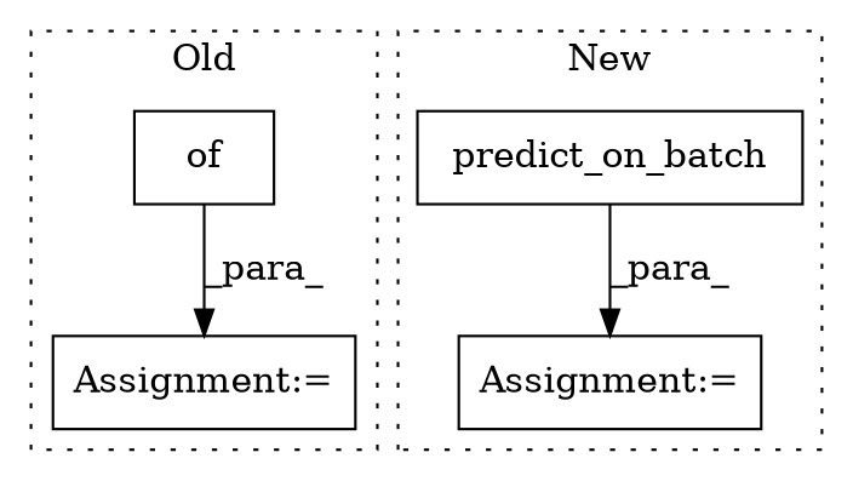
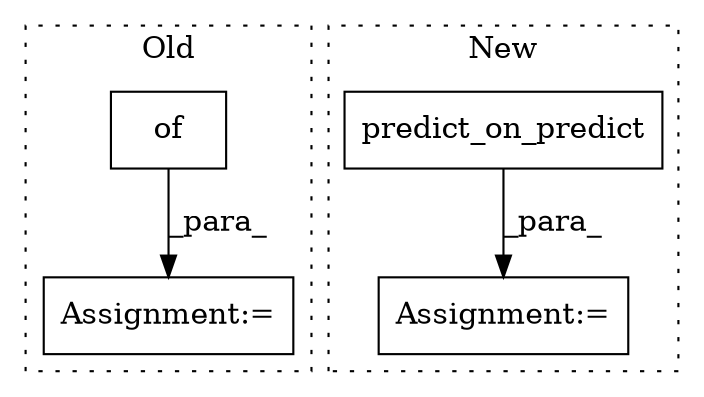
  digraph {
    node [a=32 shape=box]
    n1 [l=4 label=of s=4032]
    n2 [a=7 l=1 label="Assignment:=" s=4027]
-   n3 [l="17,1" label=predict_on_batch s="3804,3826"]
+   n3 [l="17,1" label=predict_on_predict s="3804,3826"]
    n4 [a=7 l=2 label="Assignment:=" s=3793]
    subgraph cluster_1 {
      label=Old
      style=dotted
      n1
      n2
    }
    subgraph cluster_2 {
      label=New
      style=dotted
      n3
      n4
    }
    n1 -> n2 [label=_para_]
    n3 -> n4 [label=_para_]
  }
